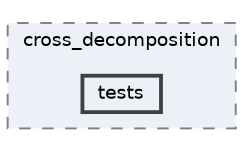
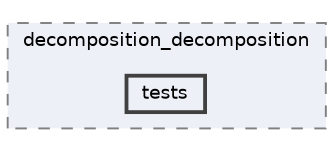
  digraph {
    compound=true
    rankdir=LR
    n1 [color=grey25 fillcolor="#edf0f7" fontname=Helvetica fontsize=10 height=0.2 label=tests shape=box style="filled,bold" width=0.4]
    subgraph cluster_1 {
      bgcolor="#edf0f7"
      fontname=Helvetica
      fontsize=10
-     label=cross_decomposition
+     label=decomposition_decomposition
      pencolor=grey50
      style="filled,dashed"
      n1
    }
  }
